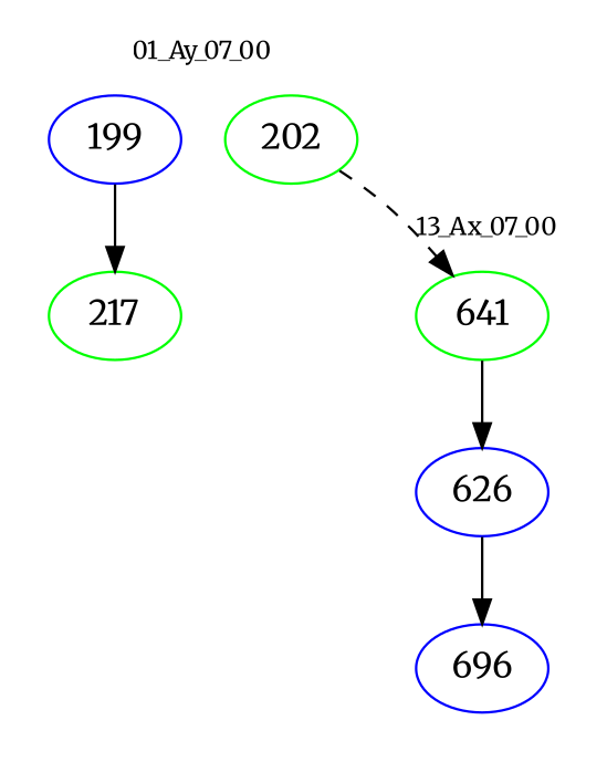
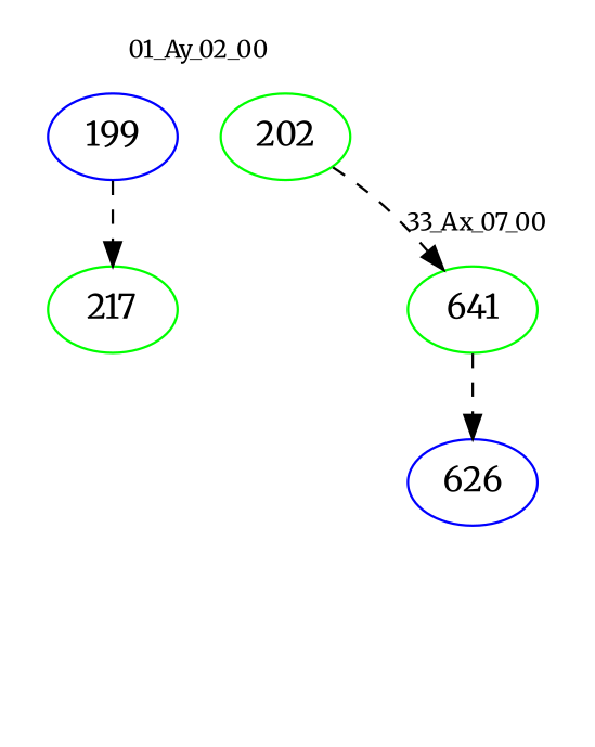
  digraph {
    fontname=Merriweather
    node [color=green fontname=Merriweather]
    edge [color=black fontname=Merriweather style=dashed]
    n1 [label=202]
    n2 [color=blue label=199]
    n3 [label=217]
    n4 [label=641]
    n5 [color=blue label=626]
-   n6 [color=blue label=696]
    subgraph cluster_1 {
      color=white
      fontsize=10
-     label="01_Ay_07_00"
+     label="01_Ay_02_00"
      n1
      n2
      n3
    }
    subgraph cluster_2 {
      color=white
      fontsize=10
-     label="13_Ax_07_00"
+     label="33_Ax_07_00"
      n4
      n5
-     n6
    }
    n1 -> n4
-   n2 -> n3 [style=solid]
-   n4 -> n5 [style=solid]
-   n5 -> n6 [style=solid]
+   n2 -> n3
+   n4 -> n5
  }
